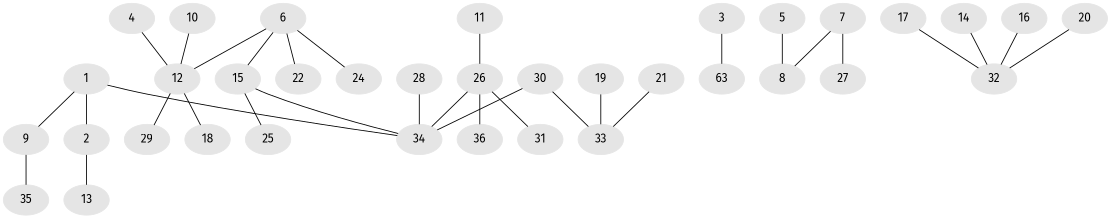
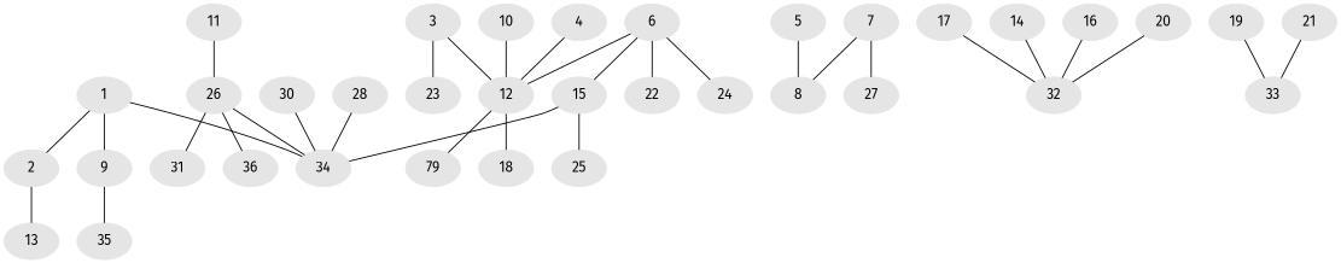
  graph {
    fontname="Fira Sans"
    node [color=gray90 fontname="Fira Sans" style=filled]
    edge [fontname="Fira Sans" weight=1.0]
    1
    2
    9
    34
    13
    35
    3
    12
-   23 [label=63]
+   23
    18
-   29
+   29 [label=79]
    4
    5
    8
    17
    32
    6
    15
    22
    24
    25
    7
    27
    10
    11
    26
    31
    36
    14
    16
    19
    33
    20
    21
    28
    30
    1 -- 2
    1 -- 9
    1 -- 34
    2 -- 13
    9 -- 35
+   3 -- 12
    3 -- 23
    12 -- 18
    12 -- 29
    4 -- 12
    5 -- 8
    17 -- 32
    6 -- 12
    6 -- 15
    6 -- 22
    6 -- 24
    15 -- 34
    15 -- 25
    7 -- 8
    7 -- 27
    10 -- 12
    11 -- 26
    26 -- 34
    26 -- 31
    26 -- 36
    14 -- 32
    16 -- 32
    19 -- 33
    20 -- 32
    21 -- 33
    28 -- 34
    30 -- 34
-   30 -- 33
  }
